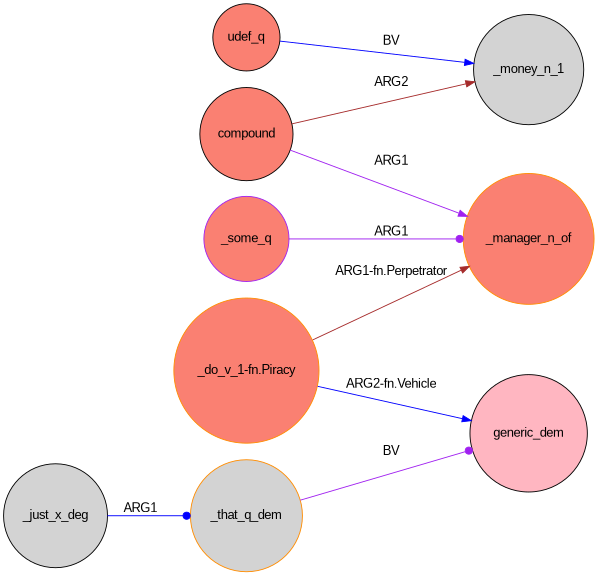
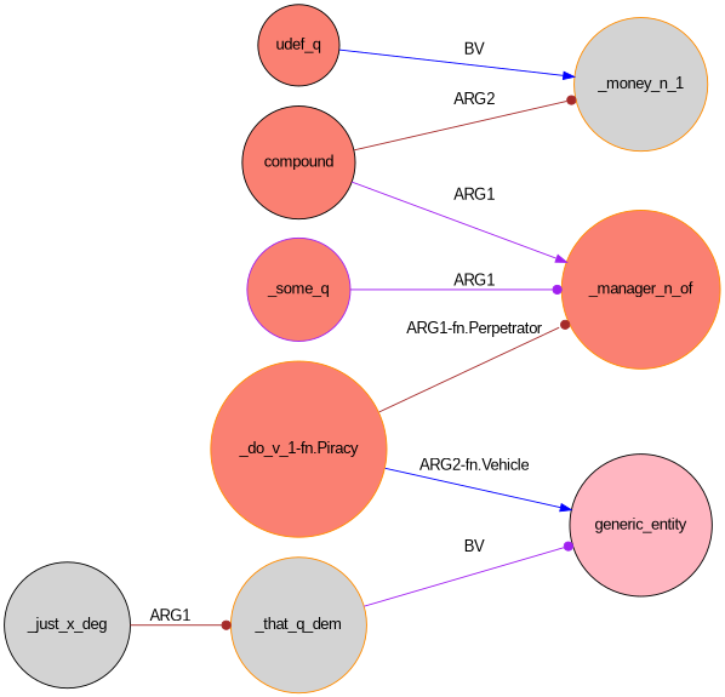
  digraph {
    fontname="Liberation Sans"
    rankdir=LR
    node [color=black fillcolor=salmon fontname="Liberation Sans" shape=circle style=filled]
    edge [arrowhead=normal color=blue fontname="Liberation Sans"]
-   _money_n_1 [fillcolor=lightgrey]
+   _money_n_1 [color=darkorange fillcolor=lightgrey]
    udef_q
    _some_q [color=purple]
    _manager_n_of [color=darkorange]
    _that_q_dem [color=darkorange fillcolor=lightgrey]
-   generic_entity [fillcolor=lightpink label=generic_dem]
+   generic_entity [fillcolor=lightpink]
    "_do_v_1-fn.Piracy" [color=darkorange]
    compound
    _just_x_deg [fillcolor=lightgrey]
    udef_q -> _money_n_1 [label=BV]
    _some_q -> _manager_n_of [arrowhead=dot color=purple label=ARG1]
    _that_q_dem -> generic_entity [arrowhead=dot color=purple label=BV]
-   "_do_v_1-fn.Piracy" -> _manager_n_of [color=brown label="ARG1-fn.Perpetrator"]
+   "_do_v_1-fn.Piracy" -> _manager_n_of [arrowhead=dot color=brown label="ARG1-fn.Perpetrator"]
    "_do_v_1-fn.Piracy" -> generic_entity [label="ARG2-fn.Vehicle"]
-   compound -> _money_n_1 [color=brown label=ARG2]
+   compound -> _money_n_1 [arrowhead=dot color=brown label=ARG2]
    compound -> _manager_n_of [color=purple label=ARG1]
-   _just_x_deg -> _that_q_dem [arrowhead=dot label=ARG1]
+   _just_x_deg -> _that_q_dem [arrowhead=dot color=brown label=ARG1]
  }
